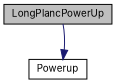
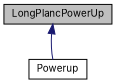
  digraph {
    fontname=Inter
    node [color=black fontname=Inter fontsize=10 shape=record style=filled]
    n1 [fillcolor=grey75 fontcolor=black height=0.2 label=LongPlancPowerUp width=0.4]
    n2 [fillcolor=white height=0.2 label=Powerup width=0.4]
-   n2 -> n1 [color=midnightblue dir=back fontname=Inter fontsize=10 labelfontname=Helvetica labelfontsize=10 style=solid]
+   n1 -> n2 [color=midnightblue dir=back fontname=Inter fontsize=10 labelfontname=Helvetica labelfontsize=10 style=solid]
  }
